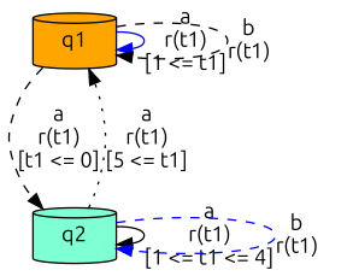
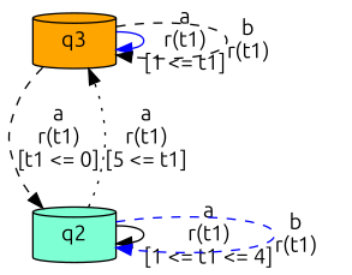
  digraph {
    fontname=Ubuntu
    node [shape=cylinder style=filled fontname=Ubuntu]
    edge [color=black style=dashed fontname=Ubuntu]
-   n1 [label=q1 fillcolor=orange]
+   n1 [label=q3 fillcolor=orange]
    n2 [label=q2 fillcolor=aquamarine]
    n1 -> n1 [label="a\nr(t1)\n[1 <= t1]" color=blue style=solid]
    n1 -> n1 [label="b\nr(t1)\n"]
    n1 -> n2 [label="a\nr(t1)\n[t1 <= 0]"]
    n2 -> n1 [label="a\nr(t1)\n[5 <= t1]" style=dotted]
    n2 -> n2 [label="a\nr(t1)\n[1 <= t1 <= 4]" style=solid]
    n2 -> n2 [label="b\nr(t1)\n" color=blue]
  }
